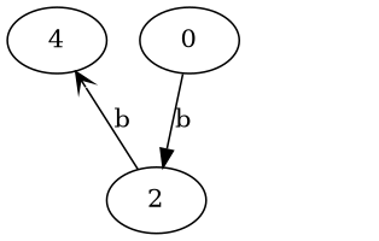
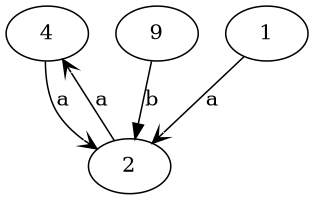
  strict digraph {
    edge [arrowhead=vee]
    n1 [label=4]
    2
-   0
-   2 -> n1 [label=b]
+   0 [label=9]
+   1
+   n1 -> 2 [label=a]
+   2 -> n1 [label=a]
    0 -> 2 [arrowhead=normal label=b]
+   1 -> 2 [label=a]
  }
